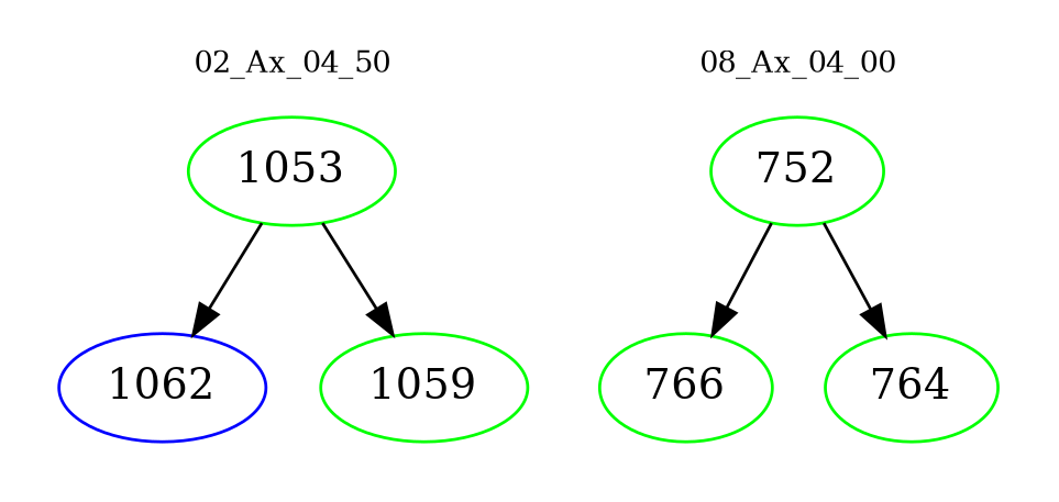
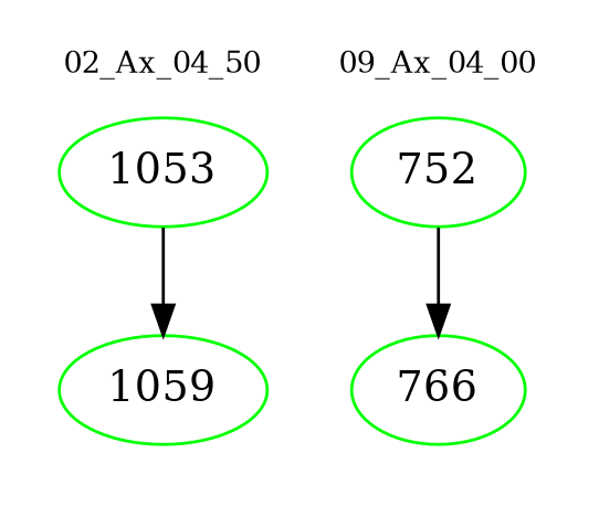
  digraph {
    node [color=green]
    edge [color=black]
    n1 [label=1053]
-   n2 [color=blue label=1062]
    n3 [label=1059]
    n4 [label=752]
    n5 [label=766]
-   n6 [label=764]
    subgraph cluster_1 {
      color=white
      fontsize=10
      label="02_Ax_04_50"
      n1
-     n2
      n3
    }
    subgraph cluster_2 {
      color=white
      fontsize=10
-     label="08_Ax_04_00"
+     label="09_Ax_04_00"
      n4
      n5
-     n6
    }
-   n1 -> n2
    n1 -> n3
    n4 -> n5
-   n4 -> n6
  }
